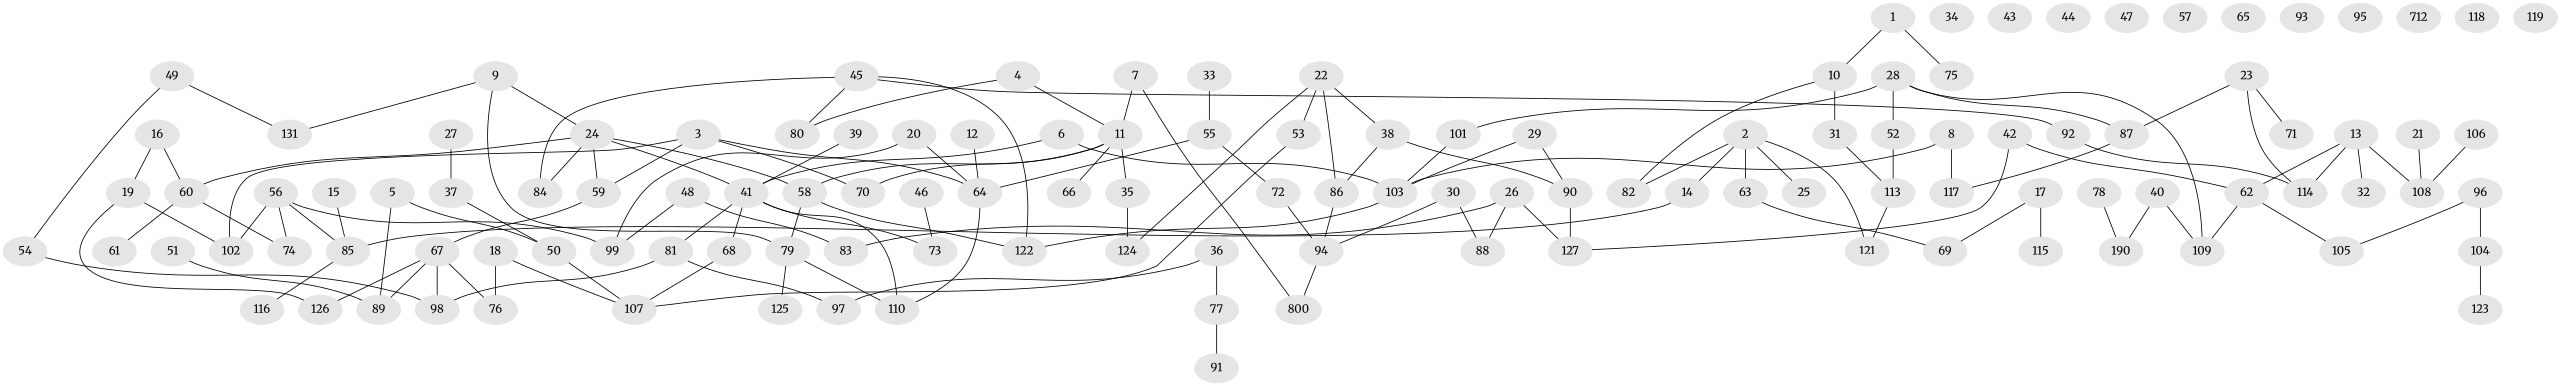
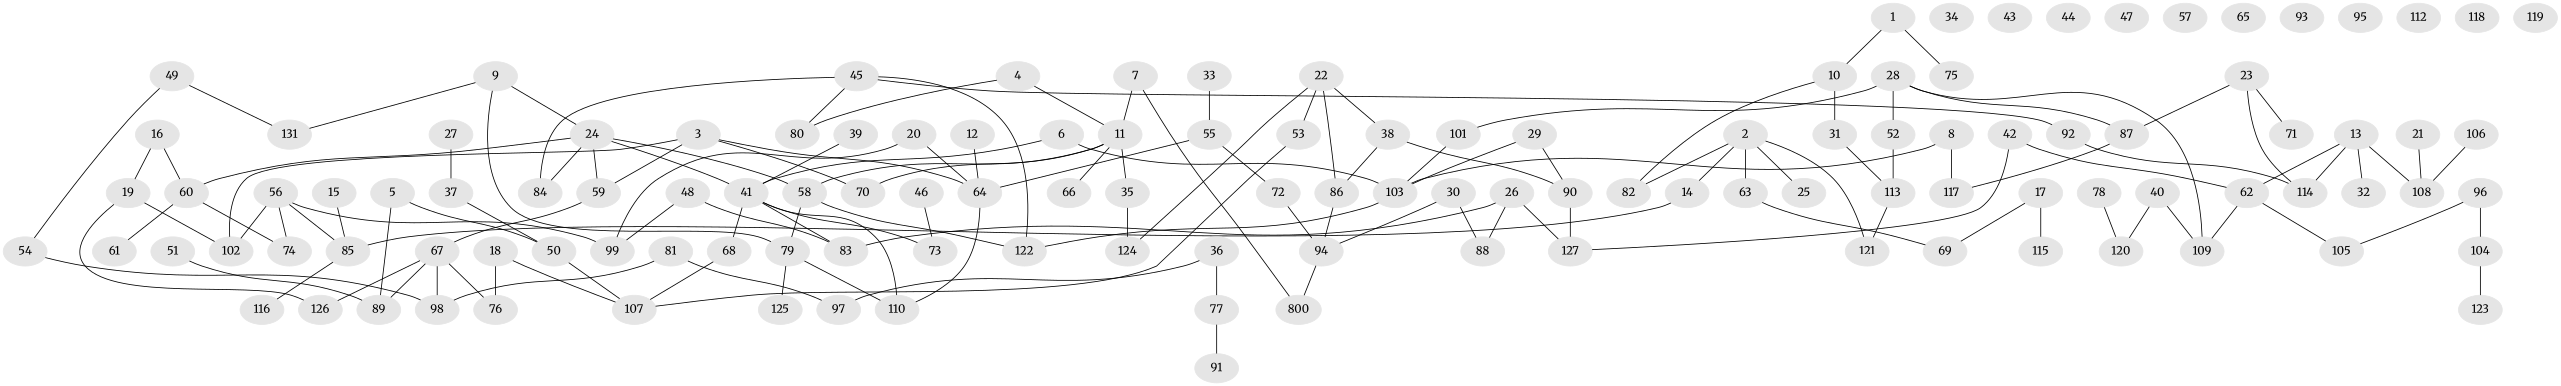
  graph {
    fontname=Merriweather
    node [color=gray90 fontname=Merriweather style=filled]
    edge [fontname=Merriweather]
    1
    10
    75
    82
    31
    2
    14
    25
    63
    121
    85
    69
    3
    59
    64
    70
    102
    67
    110
    4
    11
    80
    35
    58
    66
    5
    50
    89
    107
    6
    41
    103
    68
    73
    81
    122
    7
    n38 [label=800]
    8
    117
    9
    24
    79
    n44 [label=131]
    60
    84
    125
    113
    124
    12
    13
    32
    62
    108
    114
    109
    105
    116
    15
    16
    19
    126
    74
    61
    17
    115
    18
    76
    20
    99
    21
    22
    38
    53
    86
    90
    94
    23
    71
    87
    26
    83
    88
    127
    27
    37
    28
    52
    101
    29
    30
    33
    55
    72
    34
    36
    77
    97
    91
    39
    40
-   120 [label=190]
+   120
    98
    42
    43
    44
    45
    92
    46
    47
    48
    49
    54
    51
    56
    57
    65
    78
    93
    95
    96
    104
    123
    106
-   112 [label=712]
+   112
    118
    119
    1 -- 10
    1 -- 75
    10 -- 82
    10 -- 31
    31 -- 113
    2 -- 82
    2 -- 14
    2 -- 25
    2 -- 63
    2 -- 121
    14 -- 85
    63 -- 69
    85 -- 116
    3 -- 59
    3 -- 64
    3 -- 70
    3 -- 102
    59 -- 67
    64 -- 110
    67 -- 89
    67 -- 126
    67 -- 76
    67 -- 98
    4 -- 11
    4 -- 80
    11 -- 70
    11 -- 35
    11 -- 58
    11 -- 66
    35 -- 124
    58 -- 122
    58 -- 79
    5 -- 50
    5 -- 89
    50 -- 107
    6 -- 41
    6 -- 103
    41 -- 110
    41 -- 68
    41 -- 73
-   41 -- 81
+   41 -- 83
    103 -- 122
    68 -- 107
    81 -- 97
    81 -- 98
    7 -- 11
    7 -- n38
    8 -- 103
    8 -- 117
    9 -- 24
    9 -- 79
    9 -- n44
    24 -- 59
    24 -- 58
    24 -- 41
    24 -- 60
    24 -- 84
    79 -- 110
    79 -- 125
    60 -- 74
    60 -- 61
    113 -- 121
    12 -- 64
    13 -- 32
    13 -- 62
    13 -- 108
    13 -- 114
    62 -- 109
    62 -- 105
    15 -- 85
    16 -- 60
    16 -- 19
    19 -- 102
    19 -- 126
    17 -- 69
    17 -- 115
    18 -- 107
    18 -- 76
    20 -- 64
    20 -- 99
    21 -- 108
    22 -- 124
    22 -- 38
    22 -- 53
    22 -- 86
    38 -- 86
    38 -- 90
    53 -- 107
    86 -- 94
    90 -- 127
    94 -- n38
    23 -- 114
    23 -- 71
    23 -- 87
    87 -- 117
    26 -- 83
    26 -- 88
    26 -- 127
    27 -- 37
    37 -- 50
    28 -- 109
    28 -- 87
    28 -- 52
    28 -- 101
    52 -- 113
    101 -- 103
    29 -- 103
    29 -- 90
    30 -- 94
    30 -- 88
    33 -- 55
    55 -- 64
    55 -- 72
    72 -- 94
    36 -- 77
    36 -- 97
    77 -- 91
    39 -- 41
    40 -- 109
    40 -- 120
    42 -- 62
    42 -- 127
    45 -- 80
    45 -- 122
    45 -- 84
    45 -- 92
    92 -- 114
    46 -- 73
    48 -- 99
    48 -- 83
    49 -- n44
    49 -- 54
    54 -- 98
    51 -- 89
    56 -- 85
    56 -- 102
    56 -- 74
    56 -- 99
    78 -- 120
    96 -- 105
    96 -- 104
    104 -- 123
    106 -- 108
  }
